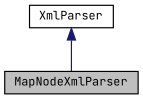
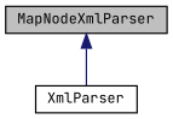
  digraph {
    fontname="JetBrains Mono"
    node [color=black fontname="JetBrains Mono" fontsize=10 shape=record style=filled]
    n1 [fillcolor=grey75 fontcolor=black height=0.2 label=MapNodeXmlParser width=0.4]
    n2 [fillcolor=white height=0.2 label=XmlParser width=0.4]
-   n2 -> n1 [color=midnightblue dir=back fontname="JetBrains Mono" fontsize=10 labelfontname=Helvetica labelfontsize=10 style=solid]
+   n1 -> n2 [color=midnightblue dir=back fontname="JetBrains Mono" fontsize=10 labelfontname=Helvetica labelfontsize=10 style=solid]
  }
